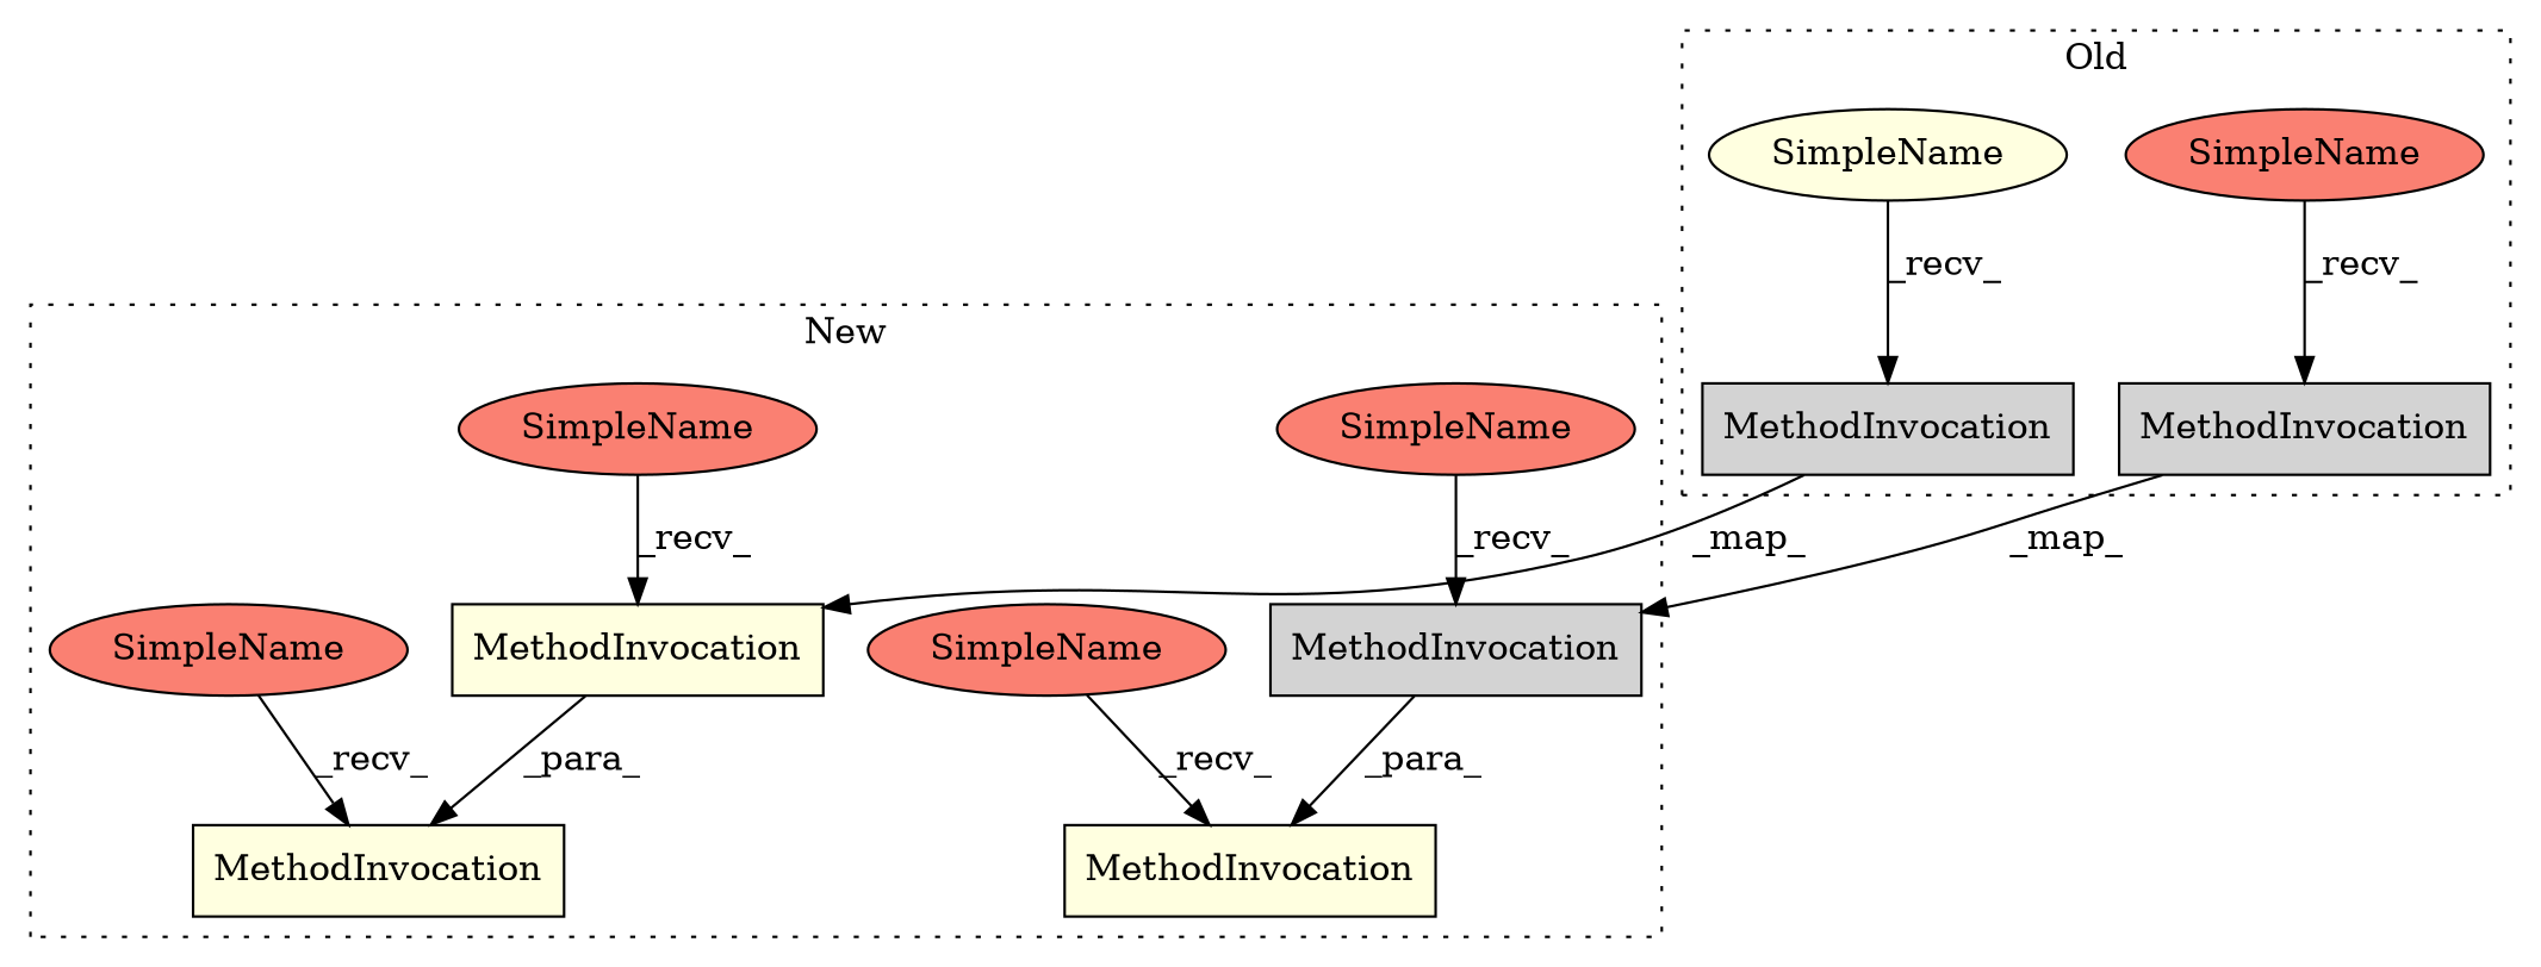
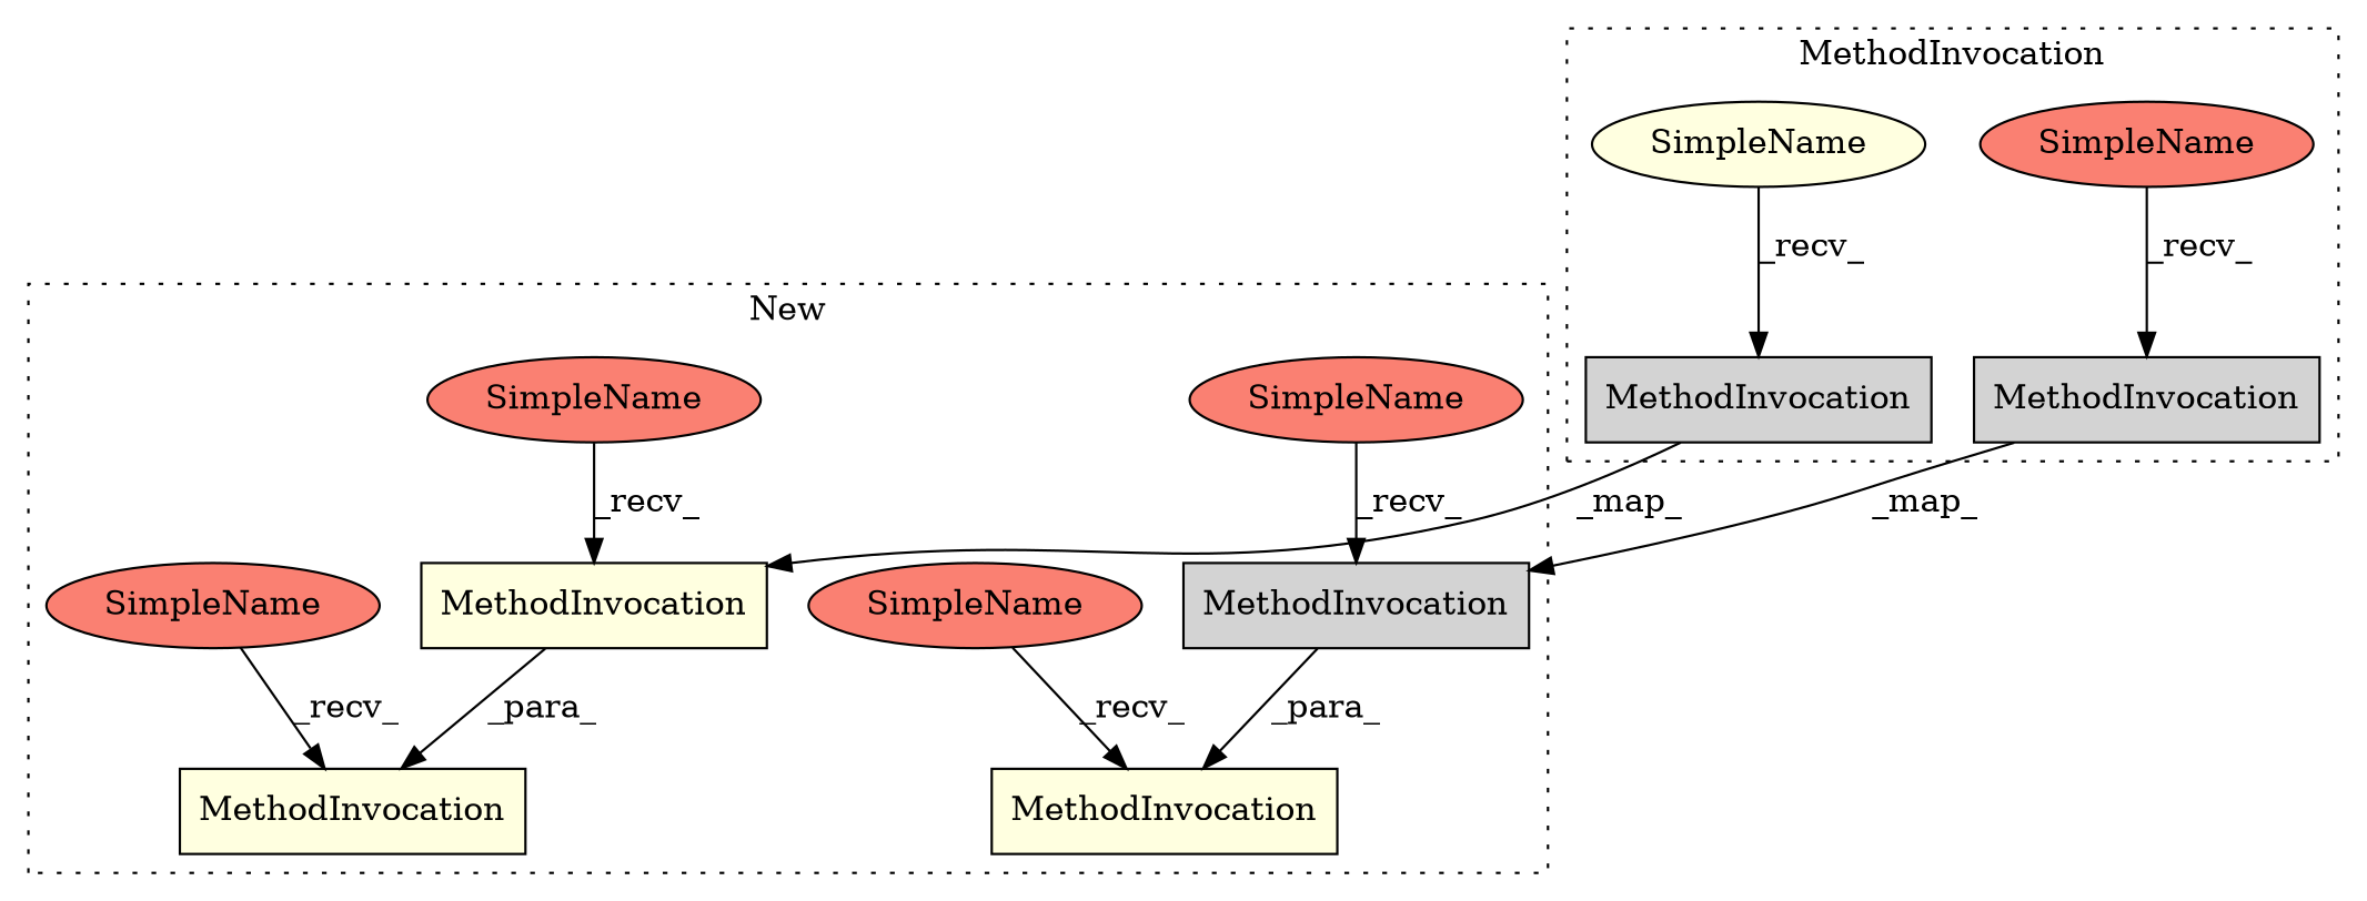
  digraph {
    node [a=32 l="4,1" shape=box style=filled fillcolor=salmon]
    n1 [label=MethodInvocation s="2990,3050" fillcolor=lightgrey]
    n2 [label=MethodInvocation s="2891,2951" fillcolor=lightgrey]
    n3 [a=42 l=3 label=SimpleName s=2887 shape=ellipse fillcolor=lightyellow]
    n4 [a=42 l=3 label=SimpleName s=2986 shape=ellipse]
    n5 [label=MethodInvocation s="3100,3182" fillcolor=lightyellow]
    n6 [l="5,1" label=MethodInvocation s="3120,3181" fillcolor=lightgrey]
    n7 [l="5,1" label=MethodInvocation s="2999,3060" fillcolor=lightyellow]
    n8 [label=MethodInvocation s="2979,3061" fillcolor=lightyellow]
    n9 [a=42 l=15 label=SimpleName s=2983 shape=ellipse]
    n10 [a=42 l=15 label=SimpleName s=3104 shape=ellipse]
    n11 [a=42 l=3 label=SimpleName s=3096 shape=ellipse]
    n12 [a=42 l=3 label=SimpleName s=2975 shape=ellipse]
    subgraph cluster_1 {
-     label=Old
+     label=MethodInvocation
      style=dotted
      n1
      n2
      n3
      n4
    }
    subgraph cluster_2 {
      label=New
      style=dotted
      n5
      n6
      n7
      n8
      n9
      n10
      n11
      n12
    }
    n1 -> n6 [label=_map_]
    n2 -> n7 [label=_map_]
    n3 -> n2 [label=_recv_]
    n4 -> n1 [label=_recv_]
    n6 -> n5 [label=_para_]
    n7 -> n8 [label=_para_]
    n9 -> n7 [label=_recv_]
    n10 -> n6 [label=_recv_]
    n11 -> n5 [label=_recv_]
    n12 -> n8 [label=_recv_]
  }
